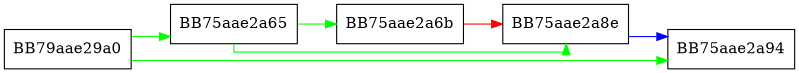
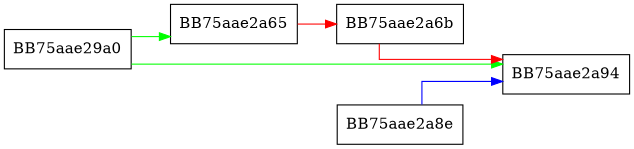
  digraph {
    rankdir=LR
    splines=ortho
    node [shape=box]
    edge [color=green]
-   BB75aae29a0 [label=BB79aae29a0]
+   BB75aae29a0
    BB75aae2a65
    BB75aae2a94
    BB75aae2a8e
    BB75aae2a6b
    BB75aae29a0 -> BB75aae2a65
    BB75aae29a0 -> BB75aae2a94
-   BB75aae2a65 -> BB75aae2a8e
-   BB75aae2a65 -> BB75aae2a6b
+   BB75aae2a65 -> BB75aae2a6b [color=red]
    BB75aae2a8e -> BB75aae2a94 [color=blue]
-   BB75aae2a6b -> BB75aae2a8e [color=red]
+   BB75aae2a6b -> BB75aae2a94 [color=red]
  }
